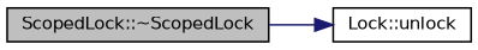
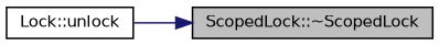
  digraph {
    rankdir=LR
    fontname="DejaVu Sans"
    node [color=black fontname="DejaVu Sans" fontsize=10 shape=record]
    n1 [fillcolor=grey75 fontcolor=black height=0.2 label="ScopedLock::~ScopedLock" style=filled width=0.4]
    n2 [height=0.2 label="Lock::unlock" width=0.4]
-   n1 -> n2 [color=midnightblue fontname="DejaVu Sans" fontsize=10 labelfontname=Helvetica labelfontsize=10 style=solid]
+   n2 -> n1 [color=midnightblue fontname="DejaVu Sans" fontsize=10 labelfontname=Helvetica labelfontsize=10 style=solid]
  }
